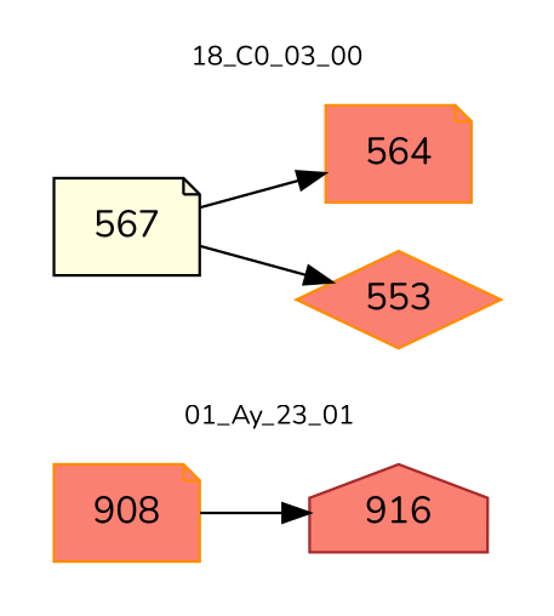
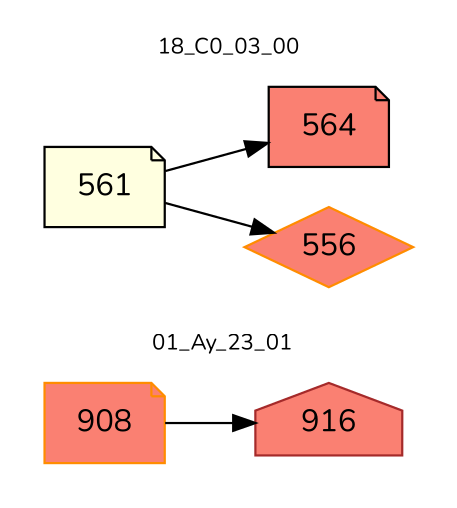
  digraph {
    fontname=Nunito
    rankdir=LR
    node [color=darkorange fillcolor=salmon fontname=Nunito shape=note style=filled]
    edge [color=black fontname=Nunito]
    n1 [label=908]
    n2 [color=brown label=916 shape=house]
-   n3 [color=black fillcolor=lightyellow label=567]
-   n4 [label=553 shape=diamond]
-   n5 [label=564]
+   n3 [color=black fillcolor=lightyellow label=561]
+   n4 [label=556 shape=diamond]
+   n5 [color=black label=564]
    subgraph cluster_1 {
      color=white
      fontsize=10
      label="01_Ay_23_01"
      n1
      n2
    }
    subgraph cluster_2 {
      color=white
      fontsize=10
      label="18_C0_03_00"
      n3
      n4
      n5
    }
    n1 -> n2
    n3 -> n4
    n3 -> n5
  }
